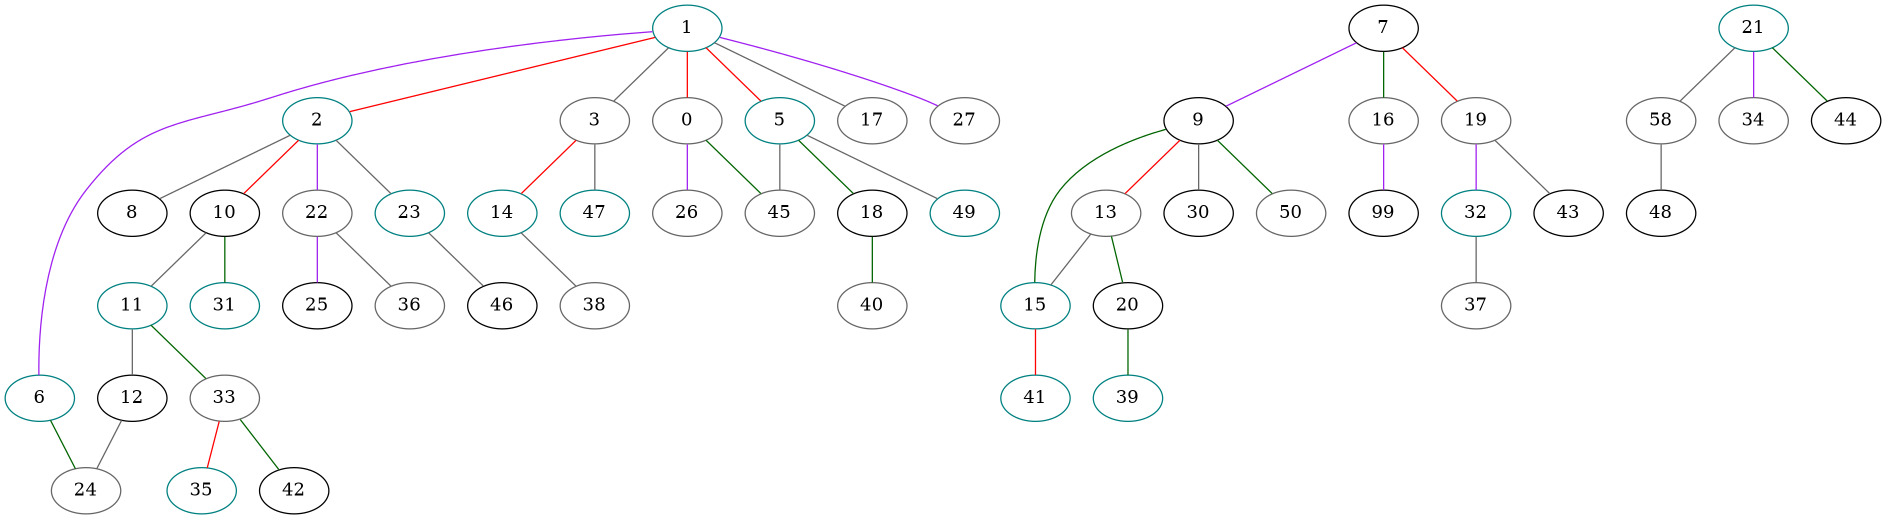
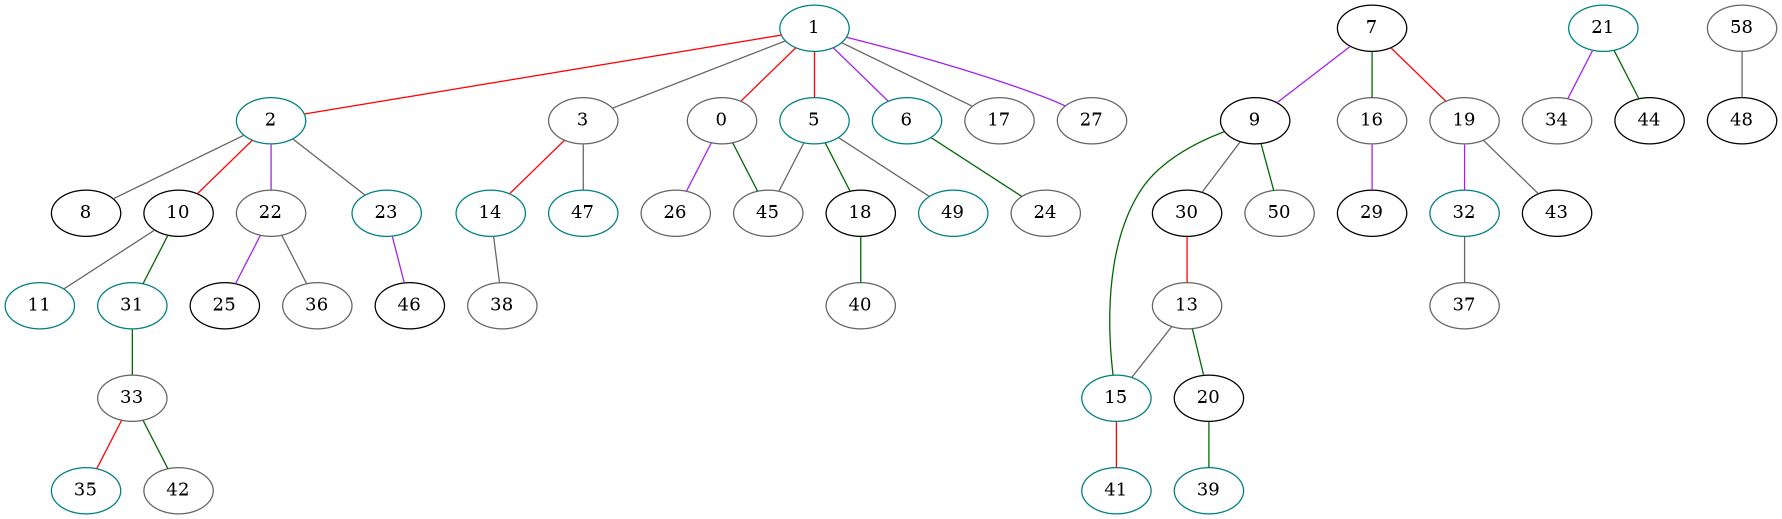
  graph {
    node [color=gray40]
    edge [color=gray40]
    1 [color=teal]
    2 [color=teal]
    3
    n4 [label=0]
    5 [color=teal]
    6 [color=teal]
    17
    27
    8 [color=black]
    10 [color=black]
    22
    23 [color=teal]
    14 [color=teal]
    47 [color=teal]
    26
    45
    18 [color=black]
    49 [color=teal]
    24
    11 [color=teal]
    31 [color=teal]
    25 [color=black]
    36
    46 [color=black]
    7 [color=black]
    9 [color=black]
    16
    19
    38
    40
    21 [color=teal]
    n32 [label=58]
    34
    44 [color=black]
-   12 [color=black]
    33
    13
    15 [color=teal]
    30 [color=black]
    50
-   29 [color=black label=99]
+   29 [color=black]
    32 [color=teal]
    43 [color=black]
    20 [color=black]
    41 [color=teal]
    37
    39 [color=teal]
    35 [color=teal]
-   42 [color=black]
+   42
    48 [color=black]
    1 -- 2 [color=red]
    1 -- 3
    1 -- n4 [color=red]
    1 -- 5 [color=red]
    1 -- 6 [color=purple]
    1 -- 17
    1 -- 27 [color=purple]
    2 -- 8
    2 -- 10 [color=red]
    2 -- 22 [color=purple]
    2 -- 23
    3 -- 14 [color=red]
    3 -- 47
    n4 -- 26 [color=purple]
    n4 -- 45 [color=darkgreen]
    5 -- 45
    5 -- 18 [color=darkgreen]
    5 -- 49
    6 -- 24 [color=darkgreen]
    10 -- 11
    10 -- 31 [color=darkgreen]
    22 -- 25 [color=purple]
    22 -- 36
-   23 -- 46
+   23 -- 46 [color=purple]
    14 -- 38
    18 -- 40 [color=darkgreen]
-   11 -- 12
-   11 -- 33 [color=darkgreen]
+   31 -- 33 [color=darkgreen]
    7 -- 9 [color=purple]
    7 -- 16 [color=darkgreen]
    7 -- 19 [color=red]
-   9 -- 13 [color=red]
+   30 -- 13 [color=red]
    9 -- 15 [color=darkgreen]
    9 -- 30
    9 -- 50 [color=darkgreen]
    16 -- 29 [color=purple]
    19 -- 32 [color=purple]
    19 -- 43
-   21 -- n32
    21 -- 34 [color=purple]
    21 -- 44 [color=darkgreen]
    n32 -- 48
-   12 -- 24
    33 -- 35 [color=red]
    33 -- 42 [color=darkgreen]
    13 -- 15
    13 -- 20 [color=darkgreen]
    15 -- 41 [color=red]
    32 -- 37
    20 -- 39 [color=darkgreen]
  }
